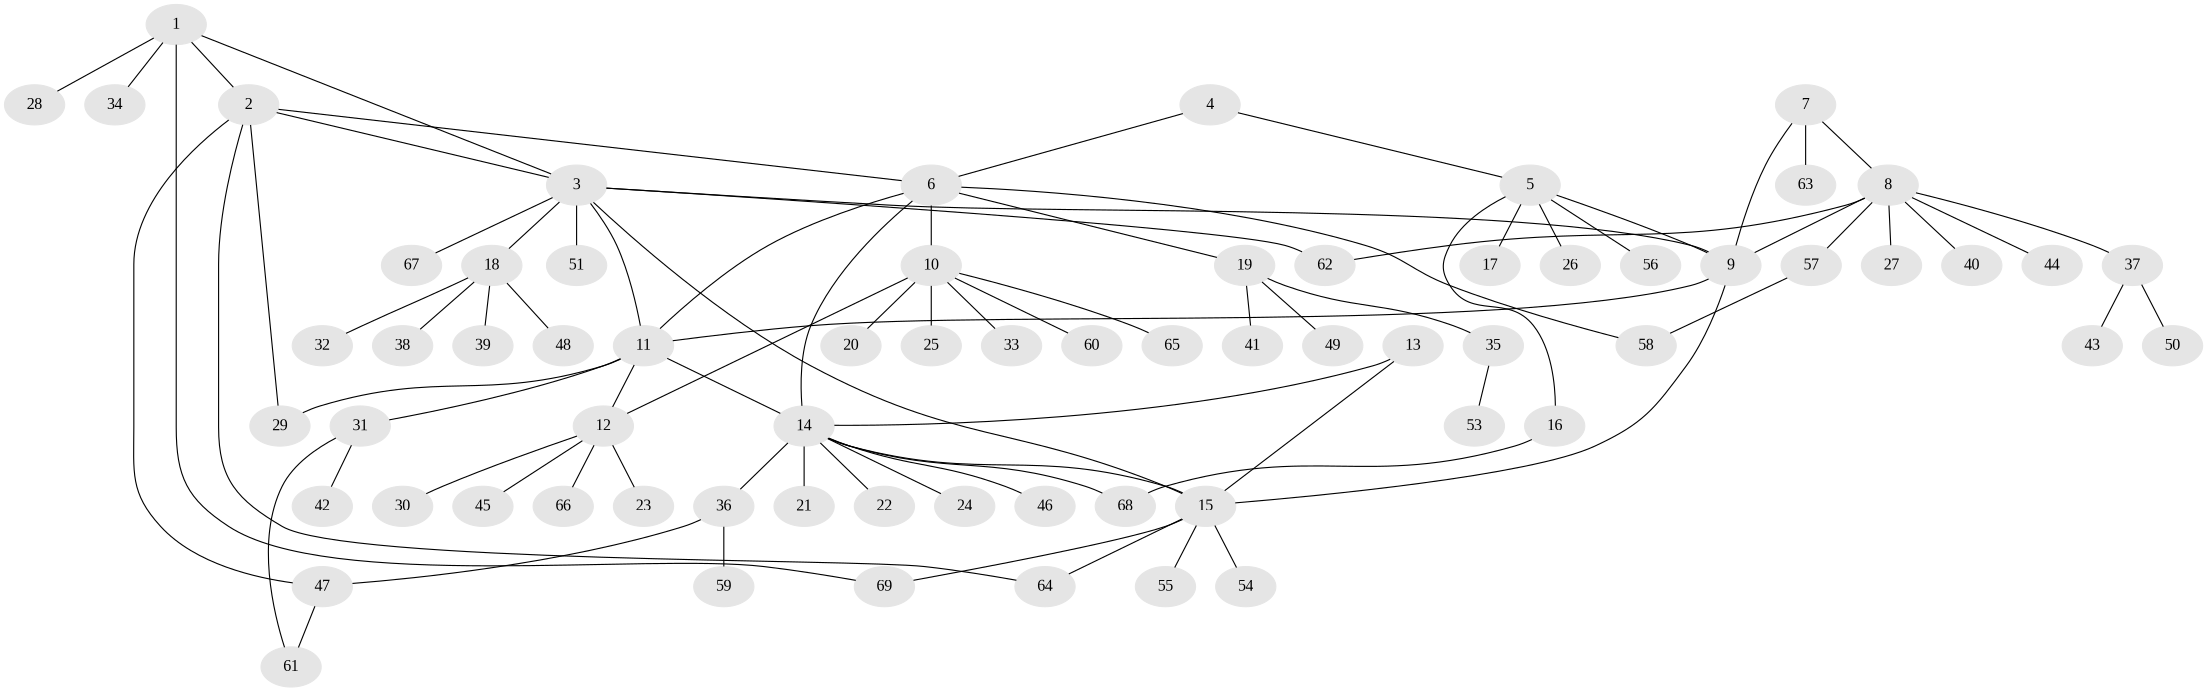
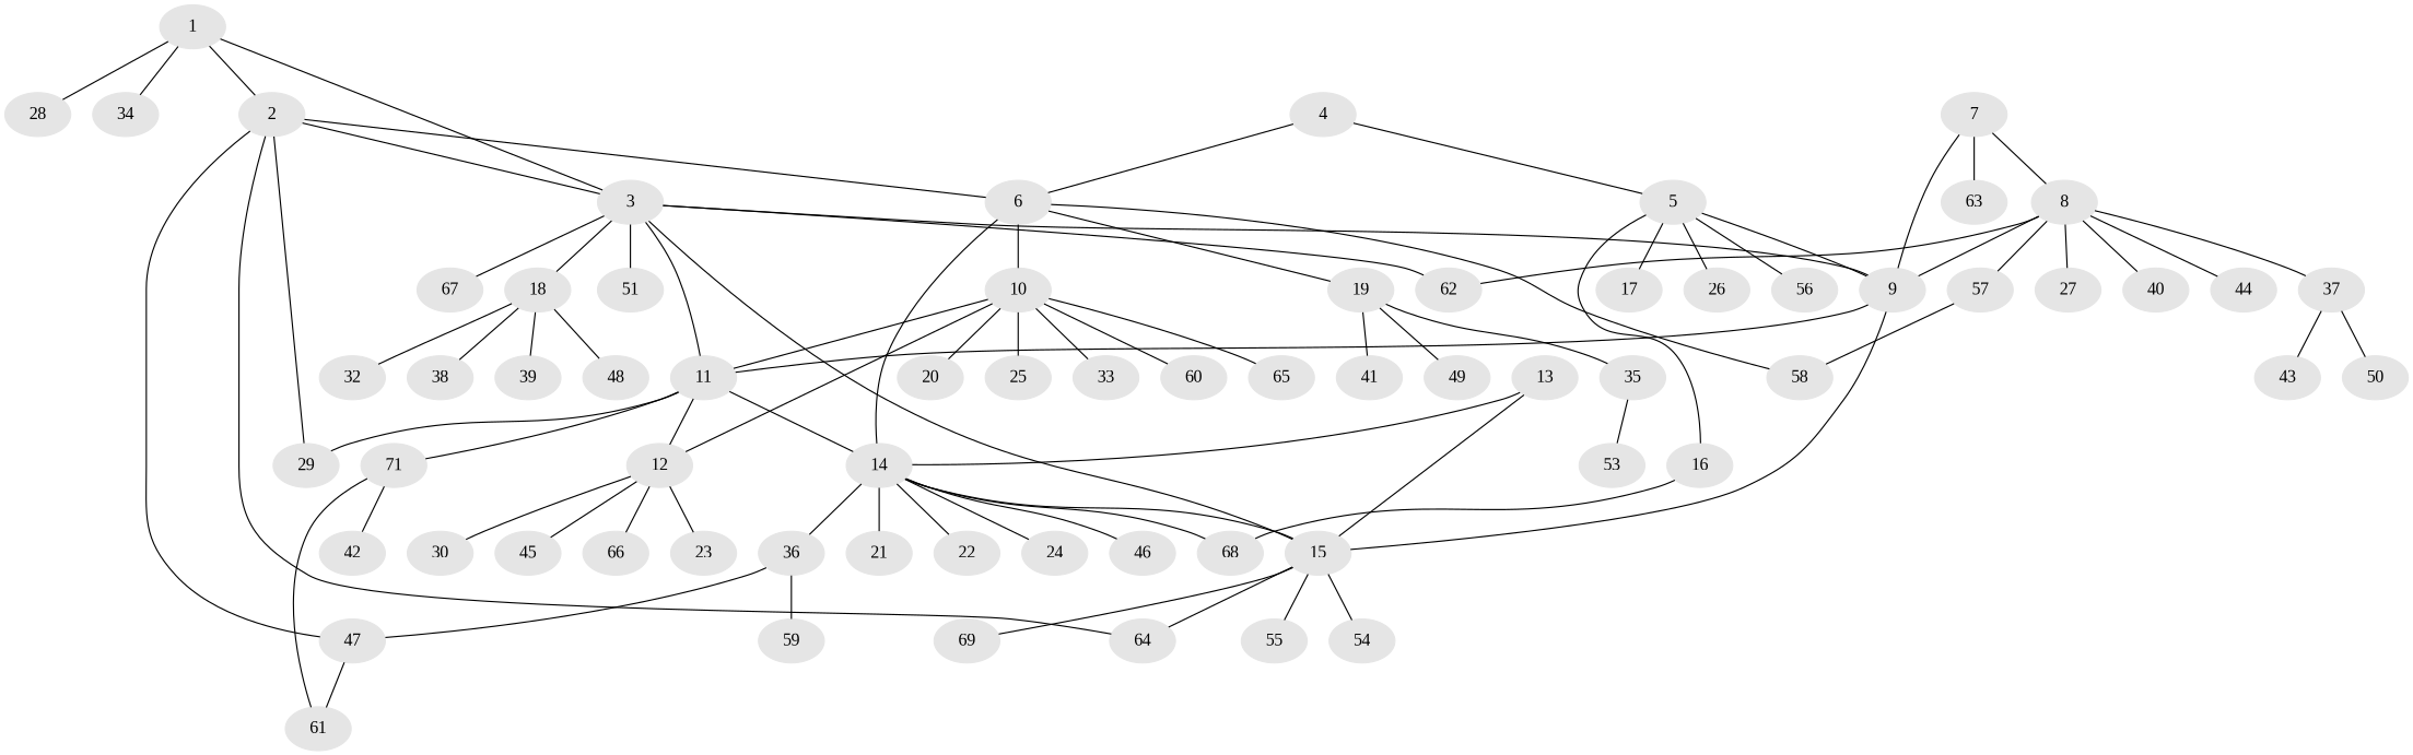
  graph {
    fontname="Liberation Serif"
    node [color=gray90 fontname="Liberation Serif" style=filled]
    edge [fontname="Liberation Serif"]
    1
    2
    3
    28
    34
    69
    6
    29
    47
    64
    9
    11
    15
    18
    51
    62
    67
    10
    14
    19
    58
    61
    12
-   31
+   31 [label=71]
    54
    55
    32
    38
    39
    48
    4
    5
    16
    17
    26
    56
    68
    20
    25
    33
    60
    65
    21
    22
    24
    36
    46
    35
    41
    49
    7
    8
    63
    27
    37
    40
    44
    57
    43
    50
    23
    30
    45
    66
    42
    13
    59
    53
    1 -- 2
    1 -- 3
    1 -- 28
    1 -- 34
-   1 -- 69
    2 -- 3
    2 -- 6
    2 -- 29
    2 -- 47
    2 -- 64
    3 -- 9
    3 -- 11
    3 -- 15
    3 -- 18
    3 -- 51
    3 -- 62
    3 -- 67
    6 -- 10
    6 -- 14
    6 -- 19
    6 -- 58
    47 -- 61
    9 -- 11
    9 -- 15
    11 -- 29
    11 -- 14
    11 -- 12
    11 -- 31
    15 -- 69
    15 -- 64
    15 -- 54
    15 -- 55
    18 -- 32
    18 -- 38
    18 -- 39
    18 -- 48
-   6 -- 11
+   10 -- 11
    10 -- 12
    10 -- 20
    10 -- 25
    10 -- 33
    10 -- 60
    10 -- 65
    14 -- 15
    14 -- 68
    14 -- 21
    14 -- 22
    14 -- 24
    14 -- 36
    14 -- 46
    19 -- 35
    19 -- 41
    19 -- 49
    12 -- 23
    12 -- 30
    12 -- 45
    12 -- 66
    31 -- 61
    31 -- 42
    4 -- 6
    4 -- 5
    5 -- 9
    5 -- 16
    5 -- 17
    5 -- 26
    5 -- 56
    16 -- 68
    36 -- 47
    36 -- 59
    35 -- 53
    7 -- 9
    7 -- 8
    7 -- 63
    8 -- 9
    8 -- 62
    8 -- 27
    8 -- 37
    8 -- 40
    8 -- 44
    8 -- 57
    37 -- 43
    37 -- 50
    57 -- 58
    13 -- 15
    13 -- 14
  }
